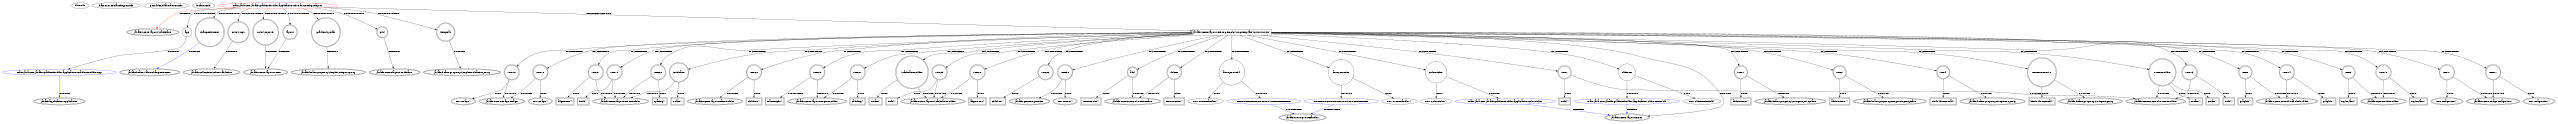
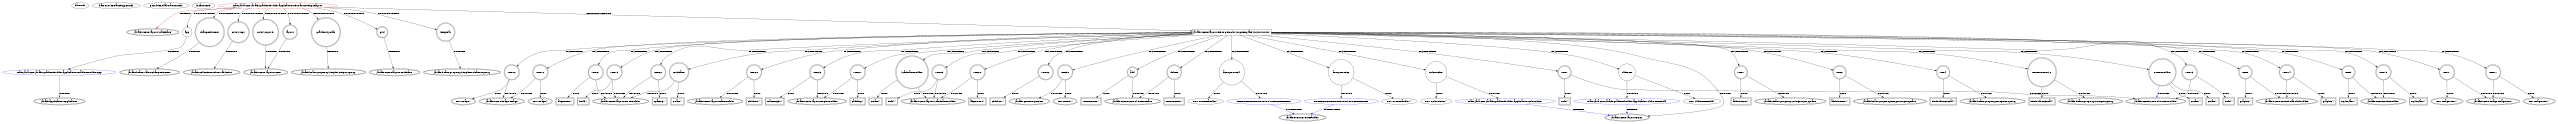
  digraph {
    node [isFrameworkType=true vertexType=VARIABLE_EXPRESION peripheries=2]
    baseInfo [category=extension_graph graphId=1175 isAnonymous=false possibleRelation=true isFrameworkType="" vertexType="" peripheries=""]
    frameworkRelatedTypesInfo [0="javafx.scene.layout.StackPane" isFrameworkType="" vertexType="" peripheries=""]
    possibleCollaborationsInfo [0="1175~CLIENT_METHOD_DECLARATION-INSTANTIATION-~javafx.scene.layout.StackPane ~javafx.event.EventHandler ~false~true" 1="1175~FIELD_DECLARATION-~javafx.scene.layout.StackPane ~javafx.application.Application ~false~false" 2="1175~CLIENT_METHOD_DECLARATION-INSTANTIATION-~javafx.scene.layout.StackPane ~javafx.scene.layout.HBox ~false~false" isFrameworkType="" vertexType="" peripheries=""]
    locationInfo [contextSignature=AbstractSettingsLayout filePath="/SaiPradeepDandem-javafx2-gradient-builder/javafx2-gradient-builder-master/src/main/java/com/javafx/gradientbuilder/application/AbstractSettingsLayout.java" graphId=1175 projectName="SaiPradeepDandem-javafx2-gradient-builder" isFrameworkType="" vertexType="" peripheries=""]
    n5 [color=red isFrameworkType=false label="main.java.com.javafx.gradientbuilder.application.AbstractSettingsLayout" vertexType=ROOT_CLIENT_CLASS_DECLARATION peripheries=""]
    n6 [label="javafx.scene.layout.StackPane" vertexType=FRAMEWORK_CLASS_TYPE]
    n7 [isFrameworkType=false label=app shape=circle vertexType=FIELD_DECLARATION peripheries=""]
    n8 [label=changeListener shape=circle vertexType=FIELD_DECLARATION]
    n9 [label=colorStops shape=circle vertexType=FIELD_DECLARATION]
    n10 [label=colorStopsVB shape=circle vertexType=FIELD_DECLARATION]
    n11 [label=gradientSyntax shape=circle vertexType=FIELD_DECLARATION]
    n12 [label=grid shape=circle vertexType=FIELD_DECLARATION]
    n13 [label=isRepeat shape=circle vertexType=FIELD_DECLARATION]
    n14 [label=layout shape=circle vertexType=FIELD_DECLARATION]
    n15 [isFrameworkType=false label="javafx.scene.layout.HBox getColorStopTemplate(int,int,int,int)" shape=box vertexType=CLIENT_METHOD_DECLARATION peripheries=""]
    n16 [color=blue isFrameworkType=false label="main.java.com.javafx.gradientbuilder.application.GradientBuilderApp" vertexType=REFERENCE_CLIENT_CLASS_DECLARATION peripheries=""]
    n17 [label="javafx.beans.value.ChangeListener" vertexType=FRAMEWORK_INTERFACE_TYPE]
    n18 [label="javafx.collections.ObservableList" vertexType=FRAMEWORK_INTERFACE_TYPE]
    n19 [label="javafx.scene.layout.VBox" vertexType=FRAMEWORK_CLASS_TYPE]
    n20 [label="javafx.beans.property.SimpleStringProperty" vertexType=FRAMEWORK_CLASS_TYPE]
    n21 [label="javafx.scene.layout.GridPane" vertexType=FRAMEWORK_CLASS_TYPE]
    n22 [label="javafx.beans.property.SimpleBooleanProperty" vertexType=FRAMEWORK_CLASS_TYPE]
    n23 [label="javafx.scene.layout.HBox" vertexType=FRAMEWORK_CLASS_TYPE]
    n24 [label=VAR1 shape=circle]
    n25 [label=VAR2 shape=circle]
    n26 [isFrameworkType=false label=sliderTF shape=circle peripheries=""]
    n27 [label=VAR4 shape=circle]
    n28 [isFrameworkType=false label=colorPicker shape=circle peripheries=""]
    n29 [label=ANONYMOUS6 shape=circle]
    n30 [label=VAR7 shape=circle]
    n31 [label=VAR8 shape=circle]
    n32 [label=VAR9 shape=circle]
    n33 [label=ButtonBuilder shape=circle]
    n34 [label=VAR11 shape=circle]
    n35 [label=VAR12 shape=circle]
    n36 [label=VAR13 shape=circle]
    n37 [label=VAR14 shape=circle]
    n38 [label=VAR15 shape=circle]
    n39 [label=VAR17 shape=circle]
    n40 [label=VAR18 shape=circle]
    n41 [label=VAR19 shape=circle]
    n42 [label=VAR20 shape=circle]
    n43 [label=VAR21 shape=circle]
    n44 [label=VAR22 shape=circle]
    n45 [label=VAR23 shape=circle]
    n46 [label=GridPane shape=circle]
    n47 [label=VAR25 shape=circle]
    n48 [label=VAR26 shape=circle]
    n49 [label=VAR27 shape=circle]
    n50 [label=VAR28 shape=circle]
    n51 [label=StackPaneBuilder shape=circle]
    n52 [label=VAR30 shape=circle]
    n53 [label=add shape=circle]
    n54 [isFrameworkType=false label=anonymous32 shape=circle peripheries=""]
    n55 [label=delete shape=circle]
    n56 [isFrameworkType=false label=anonymous34 shape=circle peripheries=""]
    n57 [label="javafx.application.Application" vertexType=FRAMEWORK_CLASS_TYPE]
    n58 [label="javafx.beans.property.StringPropertyBase" vertexType=FRAMEWORK_CLASS_TYPE]
    n59 [label="addListener()" shape=box vertexType=INSIDE_CALL]
    n60 [label="javafx.beans.property.IntegerPropertyBase" vertexType=FRAMEWORK_CLASS_TYPE]
    n61 [label="addListener()" shape=box vertexType=INSIDE_CALL]
    n62 [color=blue isFrameworkType=false label="main.java.com.javafx.gradientbuilder.application.SliderTextField" vertexType=REFERENCE_CLIENT_CLASS_DECLARATION peripheries=""]
    n63 [isFrameworkType=false label="new SliderTextField()" vertexType=CONSTRUCTOR_CALL peripheries=""]
    n64 [label="javafx.beans.property.IntegerProperty" vertexType=FRAMEWORK_CLASS_TYPE]
    n65 [label="bindBidirectional()" shape=box vertexType=INSIDE_CALL]
    n66 [color=blue isFrameworkType=false label="main.java.com.javafx.gradientbuilder.application.ColorPicker" vertexType=REFERENCE_CLIENT_CLASS_DECLARATION peripheries=""]
    n67 [isFrameworkType=false label="new ColorPicker()" vertexType=CONSTRUCTOR_CALL peripheries=""]
    n68 [label="javafx.beans.property.StringProperty" vertexType=FRAMEWORK_CLASS_TYPE]
    n69 [label="bindBidirectional()" shape=box vertexType=INSIDE_CALL]
    n70 [label="javafx.scene.control.ButtonBuilder" vertexType=FRAMEWORK_CLASS_TYPE]
    n71 [label="build()" shape=box vertexType=INSIDE_CALL]
    n72 [label="javafx.scene.control.LabeledBuilder" vertexType=FRAMEWORK_CLASS_TYPE]
    n73 [label="graphic()" shape=box vertexType=INSIDE_CALL]
    n74 [label="javafx.scene.NodeBuilder" vertexType=FRAMEWORK_CLASS_TYPE]
    n75 [label="styleClass()" shape=box vertexType=INSIDE_CALL]
    n76 [label="create()" shape=box vertexType=INSIDE_CALL]
    n77 [label="create()" shape=box vertexType=INSIDE_CALL]
    n78 [label="javafx.scene.image.ImageView" vertexType=FRAMEWORK_CLASS_TYPE]
    n79 [label="new ImageView()" vertexType=CONSTRUCTOR_CALL]
    n80 [label="javafx.scene.image.Image" vertexType=FRAMEWORK_CLASS_TYPE]
    n81 [label="new Image()" vertexType=CONSTRUCTOR_CALL]
    n82 [label="build()" shape=box vertexType=INSIDE_CALL]
    n83 [label="graphic()" shape=box vertexType=INSIDE_CALL]
    n84 [label="styleClass()" shape=box vertexType=INSIDE_CALL]
    n85 [label="new ImageView()" vertexType=CONSTRUCTOR_CALL]
    n86 [label="new Image()" vertexType=CONSTRUCTOR_CALL]
    n87 [label="javafx.scene.layout.HBoxBuilder" vertexType=FRAMEWORK_CLASS_TYPE]
    n88 [label="build()" shape=box vertexType=INSIDE_CALL]
    n89 [label="javafx.scene.layout.PaneBuilder" vertexType=FRAMEWORK_CLASS_TYPE]
    n90 [label="children()" shape=box vertexType=INSIDE_CALL]
    n91 [label="alignment()" shape=box vertexType=INSIDE_CALL]
    n92 [label="spacing()" shape=box vertexType=INSIDE_CALL]
    n93 [label="javafx.scene.layout.RegionBuilder" vertexType=FRAMEWORK_CLASS_TYPE]
    n94 [label="maxHeight()" shape=box vertexType=INSIDE_CALL]
    n95 [label="create()" shape=box vertexType=INSIDE_CALL]
    n96 [label="javafx.scene.layout.StackPaneBuilder" vertexType=FRAMEWORK_CLASS_TYPE]
    n97 [label="build()" shape=box vertexType=INSIDE_CALL]
    n98 [label="children()" shape=box vertexType=INSIDE_CALL]
    n99 [label="padding()" shape=box vertexType=INSIDE_CALL]
    n100 [label="alignment()" shape=box vertexType=INSIDE_CALL]
    n101 [label="create()" shape=box vertexType=INSIDE_CALL]
    n102 [label="javafx.geometry.Insets" vertexType=FRAMEWORK_CLASS_TYPE]
    n103 [label="new Insets()" vertexType=CONSTRUCTOR_CALL]
    n104 [label="javafx.scene.control.ButtonBase" vertexType=FRAMEWORK_CLASS_TYPE]
    n105 [label="setOnAction()" shape=box vertexType=INSIDE_CALL]
    n106 [color=blue isFrameworkType=false label=REFERENCE_ANONYMOUS_DECLARATION vertexType=REFERENCE_ANONYMOUS_DECLARATION peripheries=""]
    n107 [isFrameworkType=false label="new EventHandler()" vertexType=CONSTRUCTOR_CALL peripheries=""]
    n108 [label="setOnAction()" shape=box vertexType=INSIDE_CALL]
    n109 [color=blue isFrameworkType=false label=REFERENCE_ANONYMOUS_DECLARATION vertexType=REFERENCE_ANONYMOUS_DECLARATION peripheries=""]
    n110 [isFrameworkType=false label="new EventHandler()" vertexType=CONSTRUCTOR_CALL peripheries=""]
    n111 [label="javafx.event.EventHandler" vertexType=FRAMEWORK_INTERFACE_TYPE]
    n5 -> n6 [color=red label=EXTEND]
    n5 -> n7 [label=DECLARE_FIELD]
    n5 -> n8 [label=DECLARE_FIELD]
    n5 -> n9 [label=DECLARE_FIELD]
    n5 -> n10 [label=DECLARE_FIELD]
    n5 -> n11 [label=DECLARE_FIELD]
    n5 -> n12 [label=DECLARE_FIELD]
    n5 -> n13 [label=DECLARE_FIELD]
    n5 -> n14 [label=DECLARE_FIELD]
    n5 -> n15 [label=DECLARE_METHOD]
    n7 -> n16 [label=OF_TYPE]
-   n8 -> n17 [label=OF_TYPE color=blue]
+   n8 -> n17 [label=OF_TYPE]
    n9 -> n18 [label=OF_TYPE]
    n10 -> n19 [label=OF_TYPE]
    n11 -> n20 [label=OF_TYPE]
    n12 -> n21 [label=OF_TYPE]
    n13 -> n22 [label=OF_TYPE]
-   n14 -> n19 [label=EXTEND]
+   n14 -> n19 [label=OF_TYPE]
    n15 -> n23 [label=RETURN]
    n15 -> n24 [label=INSTANTIATE]
    n15 -> n25 [label=INSTANTIATE]
    n15 -> n26 [label=INSTANTIATE]
    n15 -> n27 [label=INSTANTIATE]
    n15 -> n28 [label=INSTANTIATE]
    n15 -> n29 [label=INSTANTIATE]
    n15 -> n30 [label=INSTANTIATE]
    n15 -> n31 [label=INSTANTIATE]
    n15 -> n32 [label=INSTANTIATE]
    n15 -> n33 [label=INSTANTIATE]
    n15 -> n34 [label=INSTANTIATE]
    n15 -> n35 [label=INSTANTIATE]
    n15 -> n36 [label=INSTANTIATE]
    n15 -> n37 [label=INSTANTIATE]
    n15 -> n38 [label=INSTANTIATE]
    n15 -> n39 [label=INSTANTIATE]
    n15 -> n40 [label=INSTANTIATE]
    n15 -> n41 [label=INSTANTIATE]
    n15 -> n42 [label=INSTANTIATE]
    n15 -> n43 [label=INSTANTIATE]
    n15 -> n44 [label=INSTANTIATE]
    n15 -> n45 [label=INSTANTIATE]
    n15 -> n46 [label=INSTANTIATE]
    n15 -> n47 [label=INSTANTIATE]
    n15 -> n48 [label=INSTANTIATE]
    n15 -> n49 [label=INSTANTIATE]
    n15 -> n50 [label=INSTANTIATE]
    n15 -> n51 [label=INSTANTIATE]
    n15 -> n52 [label=INSTANTIATE]
    n15 -> n53 [label=INSTANTIATE]
    n15 -> n54 [label=INSTANTIATE]
    n15 -> n55 [label=INSTANTIATE]
    n15 -> n56 [label=INSTANTIATE]
    n16 -> n57 [color=blue label=EXTEND]
    n24 -> n58 [label=OF_TYPE]
    n24 -> n59 [label=CALL]
    n25 -> n60 [label=OF_TYPE]
    n25 -> n61 [label=CALL]
    n26 -> n62 [label=OF_TYPE]
    n26 -> n63 [label=CALL]
    n27 -> n64 [label=OF_TYPE]
    n27 -> n65 [label=CALL]
    n28 -> n66 [label=OF_TYPE]
    n28 -> n67 [label=CALL]
    n29 -> n68 [label=OF_TYPE]
    n29 -> n69 [label=CALL]
    n30 -> n70 [label=OF_TYPE]
    n30 -> n71 [label=CALL]
    n31 -> n72 [label=OF_TYPE]
    n31 -> n73 [label=CALL]
    n32 -> n74 [label=OF_TYPE]
    n32 -> n75 [label=CALL]
-   n33 -> n70 [label=OF_TYPE]
+   n33 -> n70 [label=OF_TYPE color=blue]
    n33 -> n76 [label=CALL]
    n33 -> n77 [label=CALL]
    n34 -> n78 [label=OF_TYPE]
    n34 -> n79 [label=CALL]
    n35 -> n80 [label=OF_TYPE]
    n35 -> n81 [label=CALL]
    n36 -> n70 [label=OF_TYPE]
    n36 -> n82 [label=CALL]
    n37 -> n72 [label=OF_TYPE]
    n37 -> n83 [label=CALL]
    n38 -> n74 [label=OF_TYPE]
    n38 -> n84 [label=CALL]
    n39 -> n78 [label=OF_TYPE]
    n39 -> n85 [label=CALL]
    n40 -> n80 [label=OF_TYPE]
    n40 -> n86 [label=CALL]
    n41 -> n87 [label=OF_TYPE]
    n41 -> n88 [label=CALL]
    n42 -> n89 [label=OF_TYPE]
    n42 -> n90 [label=CALL]
    n43 -> n87 [label=OF_TYPE]
    n43 -> n91 [label=CALL]
    n44 -> n87 [label=OF_TYPE]
    n44 -> n92 [label=CALL]
    n45 -> n93 [label=OF_TYPE]
-   n45 -> n94 [label=IMPLEMENT]
+   n45 -> n94 [label=CALL]
    n46 -> n87 [label=OF_TYPE]
    n46 -> n95 [label=CALL]
    n47 -> n96 [label=OF_TYPE]
    n47 -> n97 [label=CALL]
    n48 -> n98 [label=CALL]
    n49 -> n93 [label=OF_TYPE]
    n49 -> n99 [label=CALL]
    n50 -> n96 [label=OF_TYPE]
    n50 -> n100 [label=CALL]
    n51 -> n96 [label=OF_TYPE]
    n51 -> n101 [label=CALL]
    n52 -> n102 [label=OF_TYPE]
    n52 -> n103 [label=CALL]
    n53 -> n104 [label=OF_TYPE]
    n53 -> n105 [label=CALL]
    n54 -> n106 [label=OF_TYPE]
    n54 -> n107 [label=CALL]
    n55 -> n104 [label=OF_TYPE]
    n55 -> n108 [label=CALL]
    n56 -> n109 [label=OF_TYPE]
    n56 -> n110 [label=CALL]
    n62 -> n23 [color=blue label=EXTEND]
    n66 -> n23 [color=blue label=EXTEND]
    n106 -> n111 [color=blue label=IMPLEMENT]
    n109 -> n111 [color=blue label=IMPLEMENT]
  }
